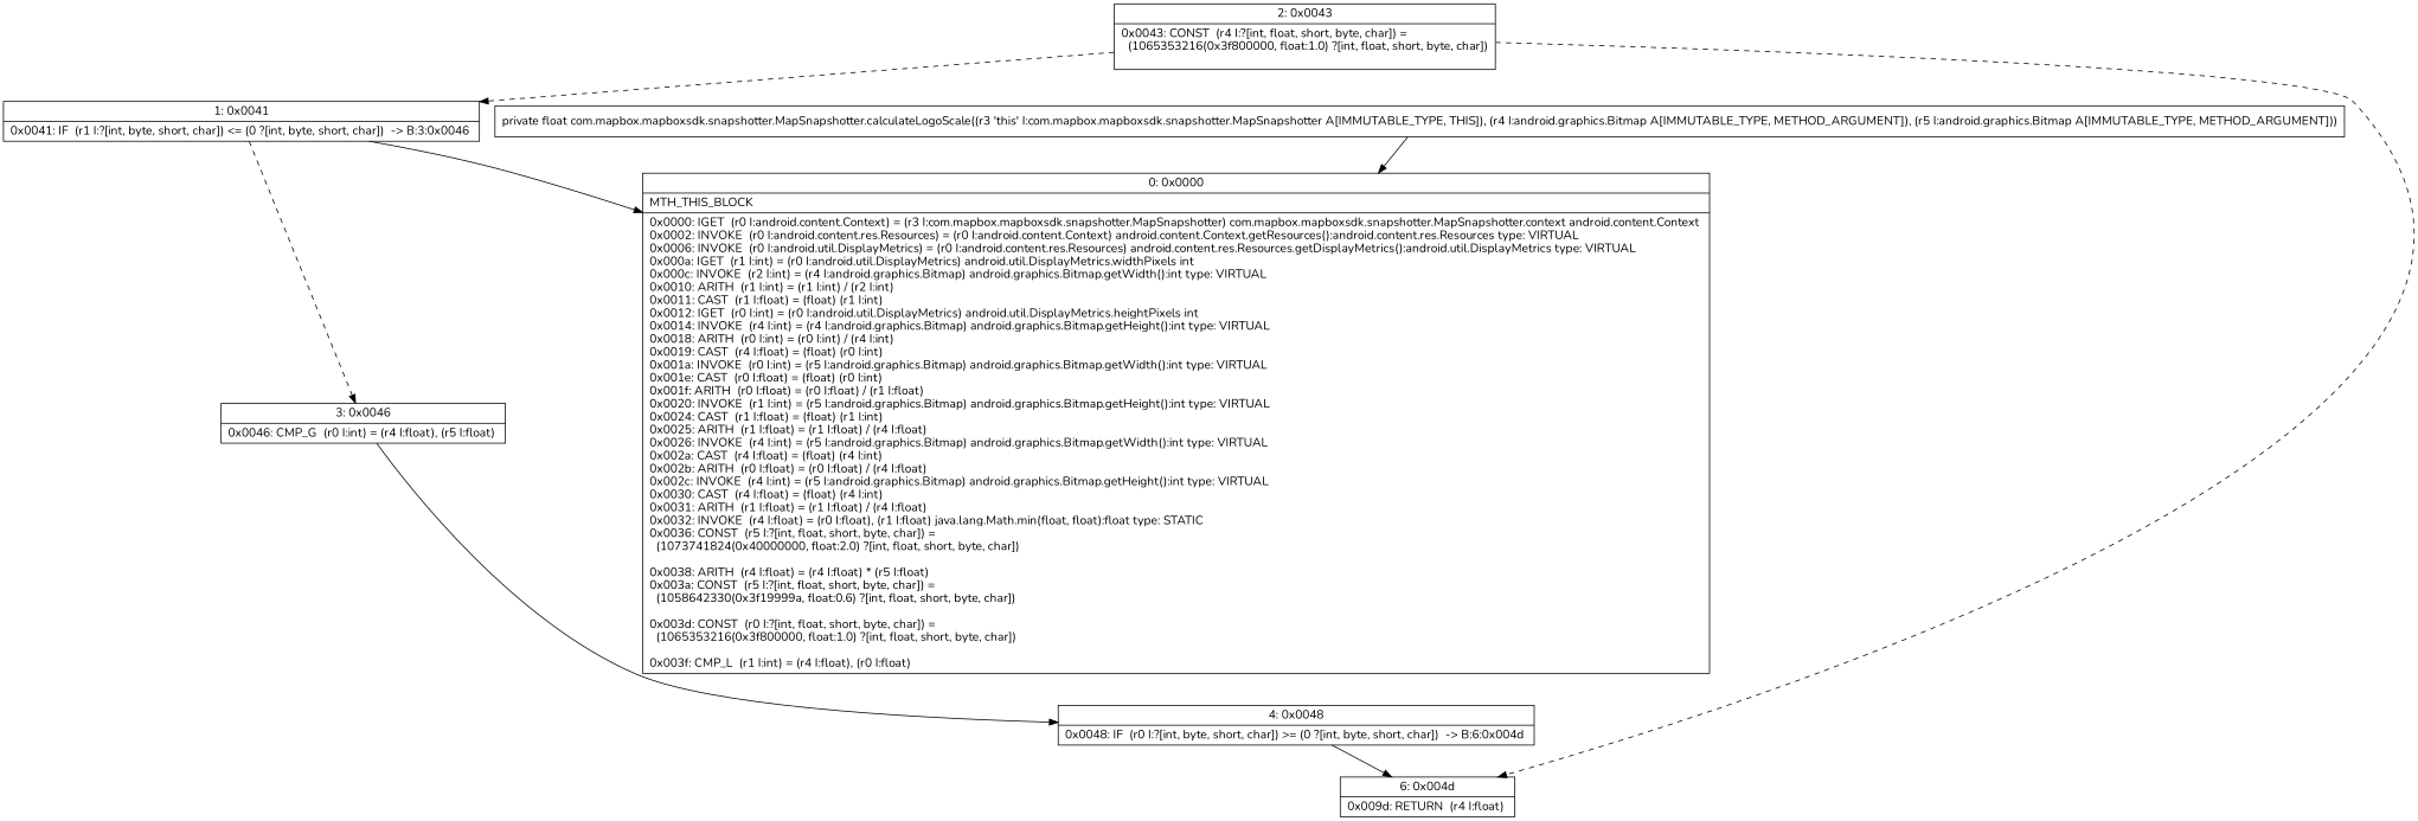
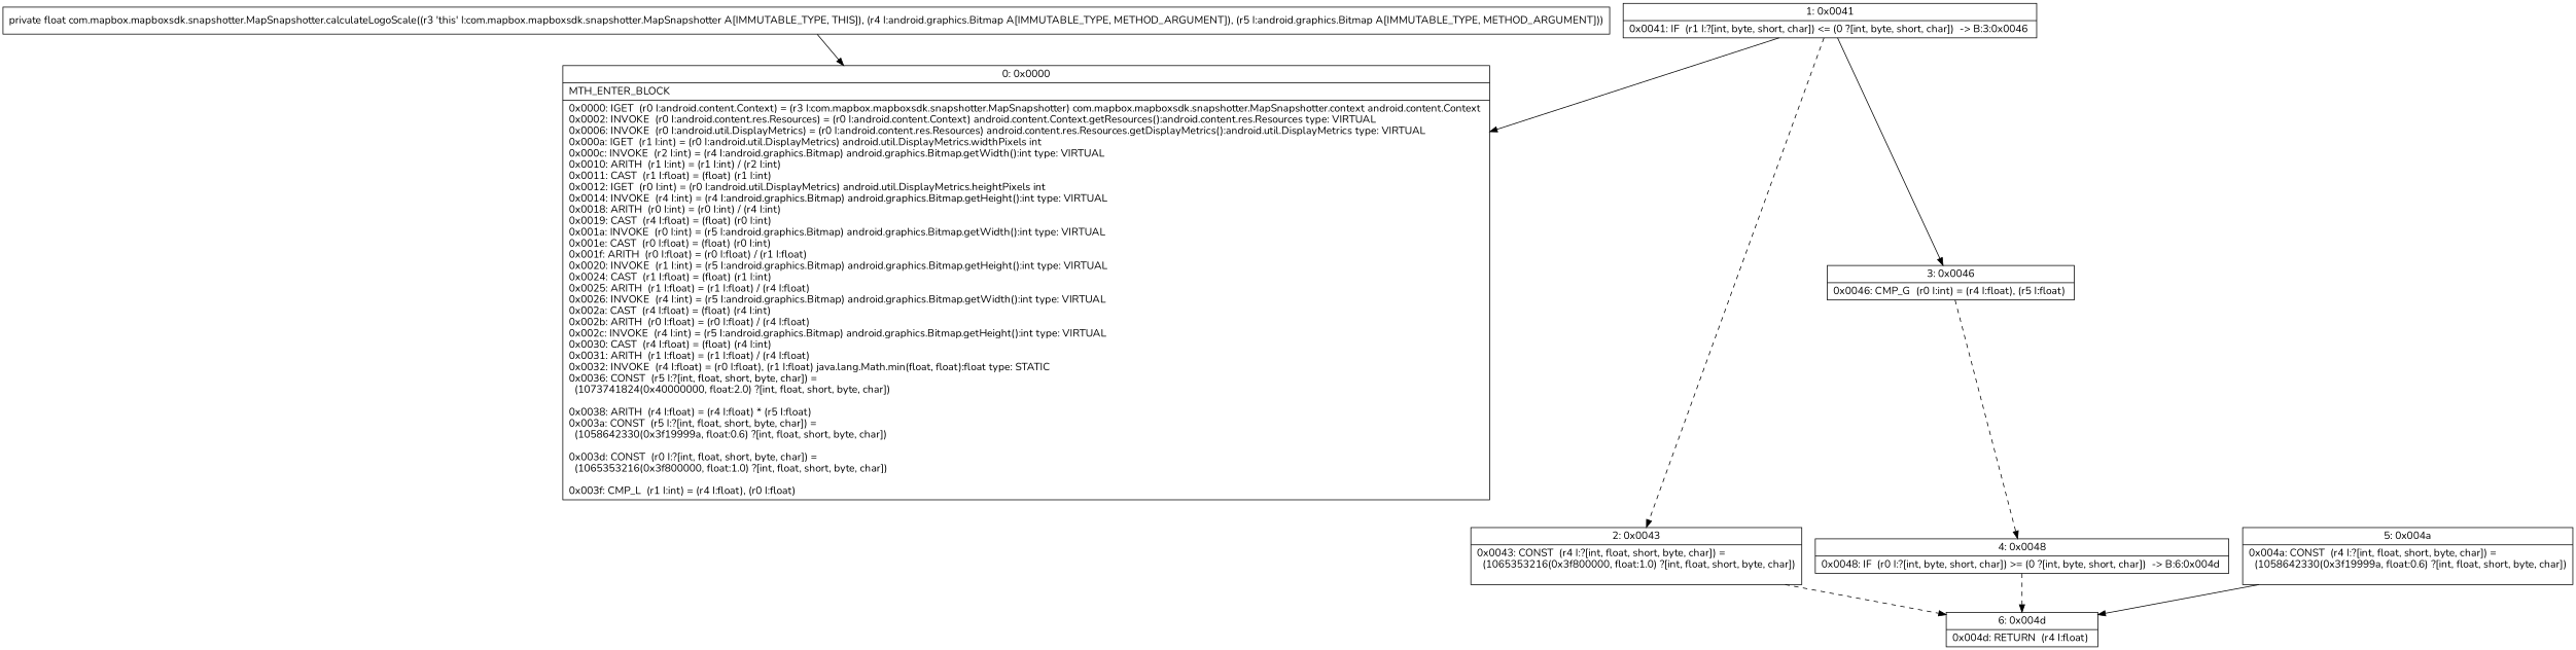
  digraph {
    fontname=Nunito
    node [fontname=Nunito shape=record]
    edge [fontname=Nunito]
-   n1 [label="{0\:\ 0x0000|MTH_THIS_BLOCK\l|0x0000: IGET  (r0 I:android.content.Context) = (r3 I:com.mapbox.mapboxsdk.snapshotter.MapSnapshotter) com.mapbox.mapboxsdk.snapshotter.MapSnapshotter.context android.content.Context \l0x0002: INVOKE  (r0 I:android.content.res.Resources) = (r0 I:android.content.Context) android.content.Context.getResources():android.content.res.Resources type: VIRTUAL \l0x0006: INVOKE  (r0 I:android.util.DisplayMetrics) = (r0 I:android.content.res.Resources) android.content.res.Resources.getDisplayMetrics():android.util.DisplayMetrics type: VIRTUAL \l0x000a: IGET  (r1 I:int) = (r0 I:android.util.DisplayMetrics) android.util.DisplayMetrics.widthPixels int \l0x000c: INVOKE  (r2 I:int) = (r4 I:android.graphics.Bitmap) android.graphics.Bitmap.getWidth():int type: VIRTUAL \l0x0010: ARITH  (r1 I:int) = (r1 I:int) \/ (r2 I:int) \l0x0011: CAST  (r1 I:float) = (float) (r1 I:int) \l0x0012: IGET  (r0 I:int) = (r0 I:android.util.DisplayMetrics) android.util.DisplayMetrics.heightPixels int \l0x0014: INVOKE  (r4 I:int) = (r4 I:android.graphics.Bitmap) android.graphics.Bitmap.getHeight():int type: VIRTUAL \l0x0018: ARITH  (r0 I:int) = (r0 I:int) \/ (r4 I:int) \l0x0019: CAST  (r4 I:float) = (float) (r0 I:int) \l0x001a: INVOKE  (r0 I:int) = (r5 I:android.graphics.Bitmap) android.graphics.Bitmap.getWidth():int type: VIRTUAL \l0x001e: CAST  (r0 I:float) = (float) (r0 I:int) \l0x001f: ARITH  (r0 I:float) = (r0 I:float) \/ (r1 I:float) \l0x0020: INVOKE  (r1 I:int) = (r5 I:android.graphics.Bitmap) android.graphics.Bitmap.getHeight():int type: VIRTUAL \l0x0024: CAST  (r1 I:float) = (float) (r1 I:int) \l0x0025: ARITH  (r1 I:float) = (r1 I:float) \/ (r4 I:float) \l0x0026: INVOKE  (r4 I:int) = (r5 I:android.graphics.Bitmap) android.graphics.Bitmap.getWidth():int type: VIRTUAL \l0x002a: CAST  (r4 I:float) = (float) (r4 I:int) \l0x002b: ARITH  (r0 I:float) = (r0 I:float) \/ (r4 I:float) \l0x002c: INVOKE  (r4 I:int) = (r5 I:android.graphics.Bitmap) android.graphics.Bitmap.getHeight():int type: VIRTUAL \l0x0030: CAST  (r4 I:float) = (float) (r4 I:int) \l0x0031: ARITH  (r1 I:float) = (r1 I:float) \/ (r4 I:float) \l0x0032: INVOKE  (r4 I:float) = (r0 I:float), (r1 I:float) java.lang.Math.min(float, float):float type: STATIC \l0x0036: CONST  (r5 I:?[int, float, short, byte, char]) = \l  (1073741824(0x40000000, float:2.0) ?[int, float, short, byte, char])\l \l0x0038: ARITH  (r4 I:float) = (r4 I:float) * (r5 I:float) \l0x003a: CONST  (r5 I:?[int, float, short, byte, char]) = \l  (1058642330(0x3f19999a, float:0.6) ?[int, float, short, byte, char])\l \l0x003d: CONST  (r0 I:?[int, float, short, byte, char]) = \l  (1065353216(0x3f800000, float:1.0) ?[int, float, short, byte, char])\l \l0x003f: CMP_L  (r1 I:int) = (r4 I:float), (r0 I:float) \l}"]
+   n1 [label="{0\:\ 0x0000|MTH_ENTER_BLOCK\l|0x0000: IGET  (r0 I:android.content.Context) = (r3 I:com.mapbox.mapboxsdk.snapshotter.MapSnapshotter) com.mapbox.mapboxsdk.snapshotter.MapSnapshotter.context android.content.Context \l0x0002: INVOKE  (r0 I:android.content.res.Resources) = (r0 I:android.content.Context) android.content.Context.getResources():android.content.res.Resources type: VIRTUAL \l0x0006: INVOKE  (r0 I:android.util.DisplayMetrics) = (r0 I:android.content.res.Resources) android.content.res.Resources.getDisplayMetrics():android.util.DisplayMetrics type: VIRTUAL \l0x000a: IGET  (r1 I:int) = (r0 I:android.util.DisplayMetrics) android.util.DisplayMetrics.widthPixels int \l0x000c: INVOKE  (r2 I:int) = (r4 I:android.graphics.Bitmap) android.graphics.Bitmap.getWidth():int type: VIRTUAL \l0x0010: ARITH  (r1 I:int) = (r1 I:int) \/ (r2 I:int) \l0x0011: CAST  (r1 I:float) = (float) (r1 I:int) \l0x0012: IGET  (r0 I:int) = (r0 I:android.util.DisplayMetrics) android.util.DisplayMetrics.heightPixels int \l0x0014: INVOKE  (r4 I:int) = (r4 I:android.graphics.Bitmap) android.graphics.Bitmap.getHeight():int type: VIRTUAL \l0x0018: ARITH  (r0 I:int) = (r0 I:int) \/ (r4 I:int) \l0x0019: CAST  (r4 I:float) = (float) (r0 I:int) \l0x001a: INVOKE  (r0 I:int) = (r5 I:android.graphics.Bitmap) android.graphics.Bitmap.getWidth():int type: VIRTUAL \l0x001e: CAST  (r0 I:float) = (float) (r0 I:int) \l0x001f: ARITH  (r0 I:float) = (r0 I:float) \/ (r1 I:float) \l0x0020: INVOKE  (r1 I:int) = (r5 I:android.graphics.Bitmap) android.graphics.Bitmap.getHeight():int type: VIRTUAL \l0x0024: CAST  (r1 I:float) = (float) (r1 I:int) \l0x0025: ARITH  (r1 I:float) = (r1 I:float) \/ (r4 I:float) \l0x0026: INVOKE  (r4 I:int) = (r5 I:android.graphics.Bitmap) android.graphics.Bitmap.getWidth():int type: VIRTUAL \l0x002a: CAST  (r4 I:float) = (float) (r4 I:int) \l0x002b: ARITH  (r0 I:float) = (r0 I:float) \/ (r4 I:float) \l0x002c: INVOKE  (r4 I:int) = (r5 I:android.graphics.Bitmap) android.graphics.Bitmap.getHeight():int type: VIRTUAL \l0x0030: CAST  (r4 I:float) = (float) (r4 I:int) \l0x0031: ARITH  (r1 I:float) = (r1 I:float) \/ (r4 I:float) \l0x0032: INVOKE  (r4 I:float) = (r0 I:float), (r1 I:float) java.lang.Math.min(float, float):float type: STATIC \l0x0036: CONST  (r5 I:?[int, float, short, byte, char]) = \l  (1073741824(0x40000000, float:2.0) ?[int, float, short, byte, char])\l \l0x0038: ARITH  (r4 I:float) = (r4 I:float) * (r5 I:float) \l0x003a: CONST  (r5 I:?[int, float, short, byte, char]) = \l  (1058642330(0x3f19999a, float:0.6) ?[int, float, short, byte, char])\l \l0x003d: CONST  (r0 I:?[int, float, short, byte, char]) = \l  (1065353216(0x3f800000, float:1.0) ?[int, float, short, byte, char])\l \l0x003f: CMP_L  (r1 I:int) = (r4 I:float), (r0 I:float) \l}"]
    n2 [label="{1\:\ 0x0041|0x0041: IF  (r1 I:?[int, byte, short, char]) \<= (0 ?[int, byte, short, char])  \-\> B:3:0x0046 \l}"]
    n3 [label="{2\:\ 0x0043|0x0043: CONST  (r4 I:?[int, float, short, byte, char]) = \l  (1065353216(0x3f800000, float:1.0) ?[int, float, short, byte, char])\l \l}"]
    n4 [label="{3\:\ 0x0046|0x0046: CMP_G  (r0 I:int) = (r4 I:float), (r5 I:float) \l}"]
-   n5 [label="{6\:\ 0x004d|0x009d: RETURN  (r4 I:float) \l}"]
+   n5 [label="{6\:\ 0x004d|0x004d: RETURN  (r4 I:float) \l}"]
    n6 [label="{4\:\ 0x0048|0x0048: IF  (r0 I:?[int, byte, short, char]) \>= (0 ?[int, byte, short, char])  \-\> B:6:0x004d \l}"]
+   n7 [label="{5\:\ 0x004a|0x004a: CONST  (r4 I:?[int, float, short, byte, char]) = \l  (1058642330(0x3f19999a, float:0.6) ?[int, float, short, byte, char])\l \l}"]
    n8 [label="{private float com.mapbox.mapboxsdk.snapshotter.MapSnapshotter.calculateLogoScale((r3 'this' I:com.mapbox.mapboxsdk.snapshotter.MapSnapshotter A[IMMUTABLE_TYPE, THIS]), (r4 I:android.graphics.Bitmap A[IMMUTABLE_TYPE, METHOD_ARGUMENT]), (r5 I:android.graphics.Bitmap A[IMMUTABLE_TYPE, METHOD_ARGUMENT])) }"]
    n2 -> n1
-   n3 -> n2 [style=dashed]
-   n2 -> n4 [style=dashed]
+   n2 -> n3 [style=dashed]
+   n2 -> n4
    n3 -> n5 [style=dashed]
-   n4 -> n6
-   n6 -> n5
+   n4 -> n6 [style=dashed]
+   n6 -> n5 [style=dashed]
+   n7 -> n5
    n8 -> n1
  }
